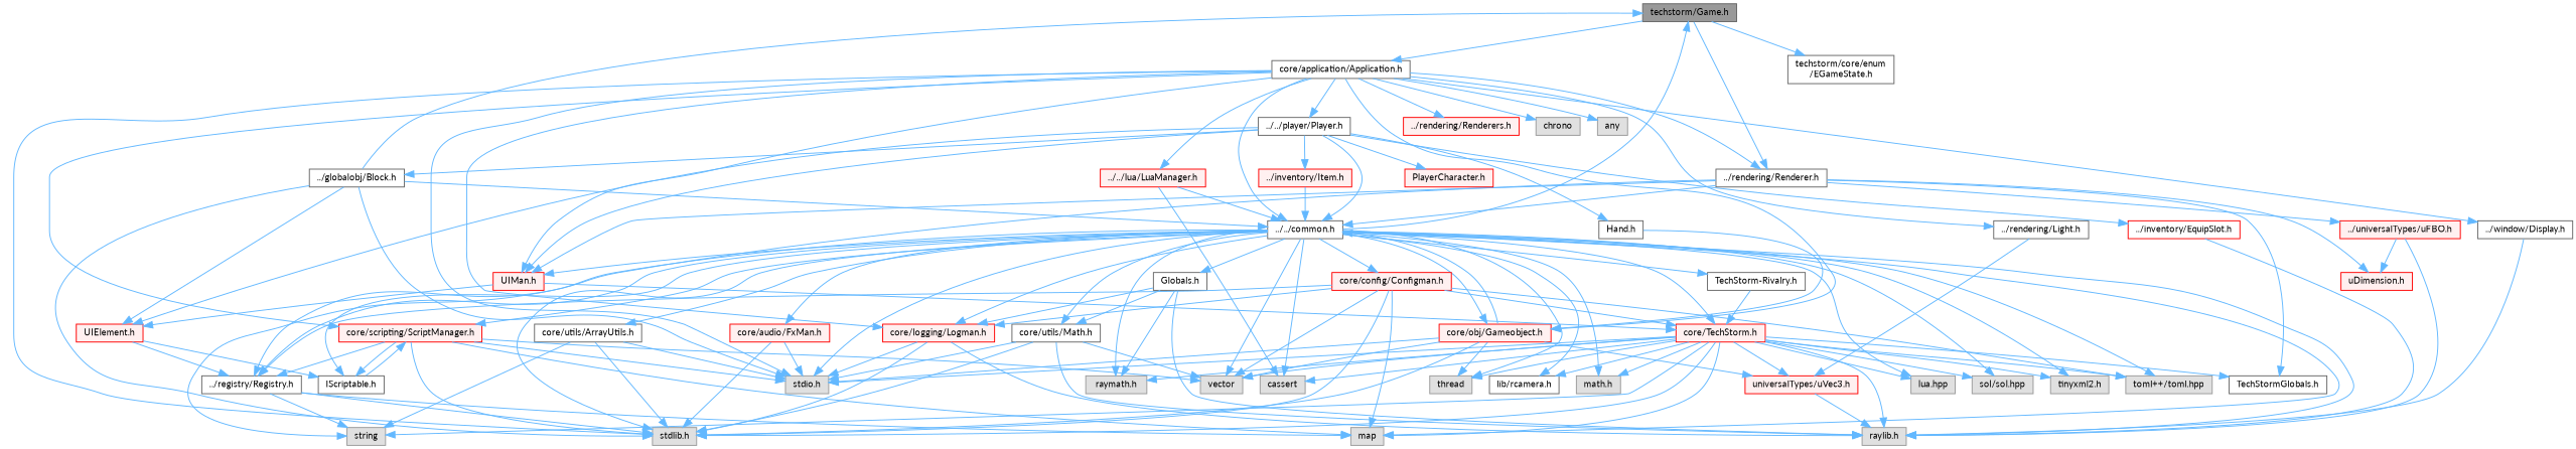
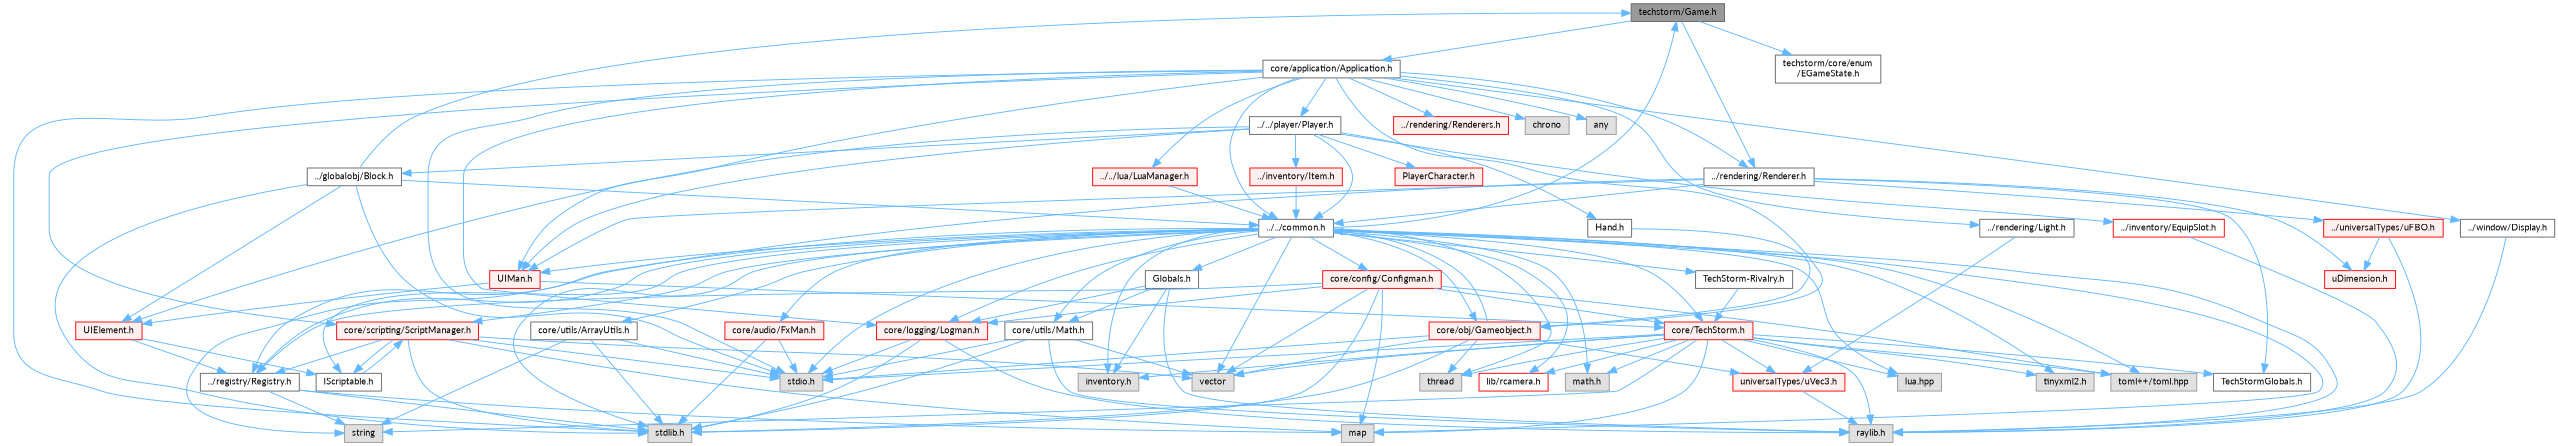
  digraph {
    fontname=Lato
    node [color=grey40 fillcolor=white fontname=Lato fontsize=10 shape=box style=filled]
    edge [color=steelblue1 fontname=Lato fontsize=10 labelfontname=Helvetica labelfontsize=10 style=solid]
    n1 [color=gray40 fillcolor=grey60 fontcolor=black height=0.2 label="techstorm/Game.h" width=0.4]
    n2 [height=0.2 label="core/application/Application.h" width=0.4]
    n3 [height=0.2 label="../rendering/Renderer.h" width=0.4]
    n4 [height=0.2 label="techstorm/core/enum\l/EGameState.h" width=0.4]
    n5 [height=0.2 label="../../common.h" width=0.4]
    n6 [color=grey60 fillcolor="#E0E0E0" height=0.2 label="stdio.h" width=0.4]
    n7 [color=grey60 fillcolor="#E0E0E0" height=0.2 label="stdlib.h" width=0.4]
    n8 [color=red fillcolor="#FFF0F0" height=0.2 label="core/logging/Logman.h" width=0.4]
    n9 [color=red fillcolor="#FFF0F0" height=0.2 label="core/obj/Gameobject.h" width=0.4]
    n10 [color=red fillcolor="#FFF0F0" height=0.2 label="core/scripting/ScriptManager.h" width=0.4]
    n11 [color=red fillcolor="#FFF0F0" height=0.2 label="UIMan.h" width=0.4]
    n12 [height=0.2 label="../rendering/Light.h" width=0.4]
    n13 [height=0.2 label="../../player/Player.h" width=0.4]
    n14 [color=red fillcolor="#FFF0F0" height=0.2 label="../rendering/Renderers.h" width=0.4]
    n15 [color=red fillcolor="#FFF0F0" height=0.2 label="../../lua/LuaManager.h" width=0.4]
    n16 [height=0.2 label="../window/Display.h" width=0.4]
    n17 [color=grey60 fillcolor="#E0E0E0" height=0.2 label=chrono width=0.4]
    n18 [color=grey60 fillcolor="#E0E0E0" height=0.2 label=any width=0.4]
    n19 [height=0.2 label="../registry/Registry.h" width=0.4]
    n20 [height=0.2 label="TechStormGlobals.h" width=0.4]
    n21 [color=red fillcolor="#FFF0F0" height=0.2 label="uDimension.h" width=0.4]
    n22 [color=red fillcolor="#FFF0F0" height=0.2 label="../universalTypes/uFBO.h" width=0.4]
    n23 [color=grey60 fillcolor="#E0E0E0" height=0.2 label="raylib.h" width=0.4]
-   n24 [color=grey60 fillcolor="#E0E0E0" height=0.2 label="raymath.h" width=0.4]
-   n25 [height=0.2 label="lib/rcamera.h" width=0.4]
+   n24 [color=grey60 fillcolor="#E0E0E0" height=0.2 label="inventory.h" width=0.4]
+   n25 [color=red height=0.2 label="lib/rcamera.h" width=0.4]
    n26 [color=grey60 fillcolor="#E0E0E0" height=0.2 label=string width=0.4]
    n27 [color=grey60 fillcolor="#E0E0E0" height=0.2 label=vector width=0.4]
    n28 [color=grey60 fillcolor="#E0E0E0" height=0.2 label=map width=0.4]
    n29 [color=grey60 fillcolor="#E0E0E0" height=0.2 label=thread width=0.4]
    n30 [color=grey60 fillcolor="#E0E0E0" height=0.2 label="math.h" width=0.4]
-   n31 [color=grey60 fillcolor="#E0E0E0" height=0.2 label=cassert width=0.4]
    n32 [color=grey60 fillcolor="#E0E0E0" height=0.2 label="lua.hpp" width=0.4]
-   n33 [color=grey60 fillcolor="#E0E0E0" height=0.2 label="sol/sol.hpp" width=0.4]
    n34 [color=grey60 fillcolor="#E0E0E0" height=0.2 label="toml++/toml.hpp" width=0.4]
    n35 [color=grey60 fillcolor="#E0E0E0" height=0.2 label="tinyxml2.h" width=0.4]
    n36 [height=0.2 label="Globals.h" width=0.4]
    n37 [height=0.2 label="core/utils/Math.h" width=0.4]
    n38 [color=red fillcolor="#FFF0F0" height=0.2 label="core/TechStorm.h" width=0.4]
    n39 [color=red fillcolor="#FFF0F0" height=0.2 label="core/config/Configman.h" width=0.4]
    n40 [height=0.2 label="IScriptable.h" width=0.4]
    n41 [height=0.2 label="core/utils/ArrayUtils.h" width=0.4]
    n42 [color=red fillcolor="#FFF0F0" height=0.2 label="core/audio/FxMan.h" width=0.4]
    n43 [height=0.2 label="TechStorm-Rivalry.h" width=0.4]
    n44 [color=red fillcolor="#FFF0F0" height=0.2 label="universalTypes/uVec3.h" width=0.4]
    n45 [color=red fillcolor="#FFF0F0" height=0.2 label="UIElement.h" width=0.4]
    n46 [height=0.2 label="../globalobj/Block.h" width=0.4]
    n47 [color=red fillcolor="#FFF0F0" height=0.2 label="../inventory/Item.h" width=0.4]
    n48 [color=red height=0.2 label="../inventory/EquipSlot.h" width=0.4]
    n49 [color=red fillcolor="#FFF0F0" height=0.2 label="PlayerCharacter.h" width=0.4]
    n50 [height=0.2 label="Hand.h" width=0.4]
    n1 -> n2
    n1 -> n3
    n1 -> n4
    n2 -> n3
    n2 -> n5
    n2 -> n6
    n2 -> n7
    n2 -> n8
    n2 -> n9
    n2 -> n10
    n2 -> n11
    n2 -> n12
    n2 -> n13
    n2 -> n14
    n2 -> n15
    n2 -> n16
    n2 -> n17
    n2 -> n18
    n3 -> n5
    n3 -> n11
    n3 -> n19
    n3 -> n20
    n3 -> n21
    n3 -> n22
    n5 -> n1
    n5 -> n6
    n5 -> n7
    n5 -> n8
    n5 -> n9
    n5 -> n10
    n5 -> n11
    n5 -> n19
    n5 -> n23
    n5 -> n24
    n5 -> n25
    n5 -> n26
    n5 -> n27
    n5 -> n28
    n5 -> n29
    n5 -> n30
-   n5 -> n31
    n5 -> n32
-   n5 -> n33
    n5 -> n34
    n5 -> n35
    n5 -> n36
    n5 -> n37
    n5 -> n38
    n5 -> n39
    n5 -> n40
    n5 -> n41
    n5 -> n42
    n5 -> n43
    n8 -> n6
    n8 -> n7
    n8 -> n23
    n9 -> n5
    n9 -> n6
    n9 -> n7
    n9 -> n27
    n9 -> n29
    n9 -> n44
    n10 -> n6
    n10 -> n7
    n10 -> n19
    n10 -> n27
    n10 -> n28
    n10 -> n40
    n11 -> n38
    n11 -> n45
    n12 -> n44
    n13 -> n5
    n13 -> n11
    n13 -> n45
    n13 -> n46
    n13 -> n47
    n13 -> n48
    n13 -> n49
    n13 -> n50
    n15 -> n5
-   n15 -> n31
    n16 -> n23
    n19 -> n7
    n19 -> n26
    n19 -> n28
    n22 -> n21
    n22 -> n23
    n36 -> n8
    n36 -> n23
    n36 -> n24
    n36 -> n37
    n37 -> n6
    n37 -> n7
    n37 -> n23
    n37 -> n27
    n38 -> n6
-   n38 -> n7
    n38 -> n20
    n38 -> n23
    n38 -> n24
    n38 -> n25
    n38 -> n26
    n38 -> n27
    n38 -> n28
    n38 -> n29
    n38 -> n30
-   n38 -> n31
    n38 -> n32
-   n38 -> n33
    n38 -> n34
    n38 -> n35
    n38 -> n44
    n39 -> n7
    n39 -> n8
    n39 -> n19
    n39 -> n27
    n39 -> n28
    n39 -> n34
    n39 -> n38
    n40 -> n10
    n41 -> n6
    n41 -> n7
    n41 -> n26
    n42 -> n6
    n42 -> n7
    n43 -> n38
    n44 -> n23
    n45 -> n19
    n45 -> n40
    n46 -> n1
    n46 -> n5
    n46 -> n6
    n46 -> n7
    n46 -> n45
    n47 -> n5
    n48 -> n23
    n50 -> n9
  }
